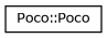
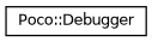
  digraph {
    rankdir=TB
-   n1 [color=black fillcolor=white fontname=Helvetica fontsize=10 height=0.2 label="Poco::Poco" shape=record style=filled width=0.4]
+   n1 [color=black fillcolor=white fontname=Helvetica fontsize=10 height=0.2 label="Poco::Debugger" shape=record style=filled width=0.4]
  }
